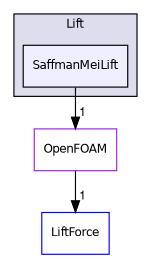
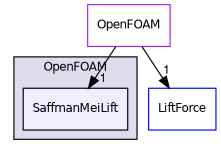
  digraph {
    compound=true
    fontname="DejaVu Sans"
    node [fontname="DejaVu Sans" fontsize=10 shape=box]
    edge [fontname="DejaVu Sans" headlabel=1 labeldistance=1.5 labelfontname=FreeSans labelfontsize=10]
    n1 [color=black fillcolor="#eeeeff" label=SaffmanMeiLift pencolor=black style=filled]
    n2 [color=purple label=OpenFOAM]
    n3 [color=blue label=LiftForce]
    subgraph cluster_1 {
      bgcolor="#ddddee"
      fontsize=10
-     label=Lift
+     label=OpenFOAM
      pencolor=black
      n1
    }
-   n1 -> n2
+   n2 -> n1
    n2 -> n3
  }
